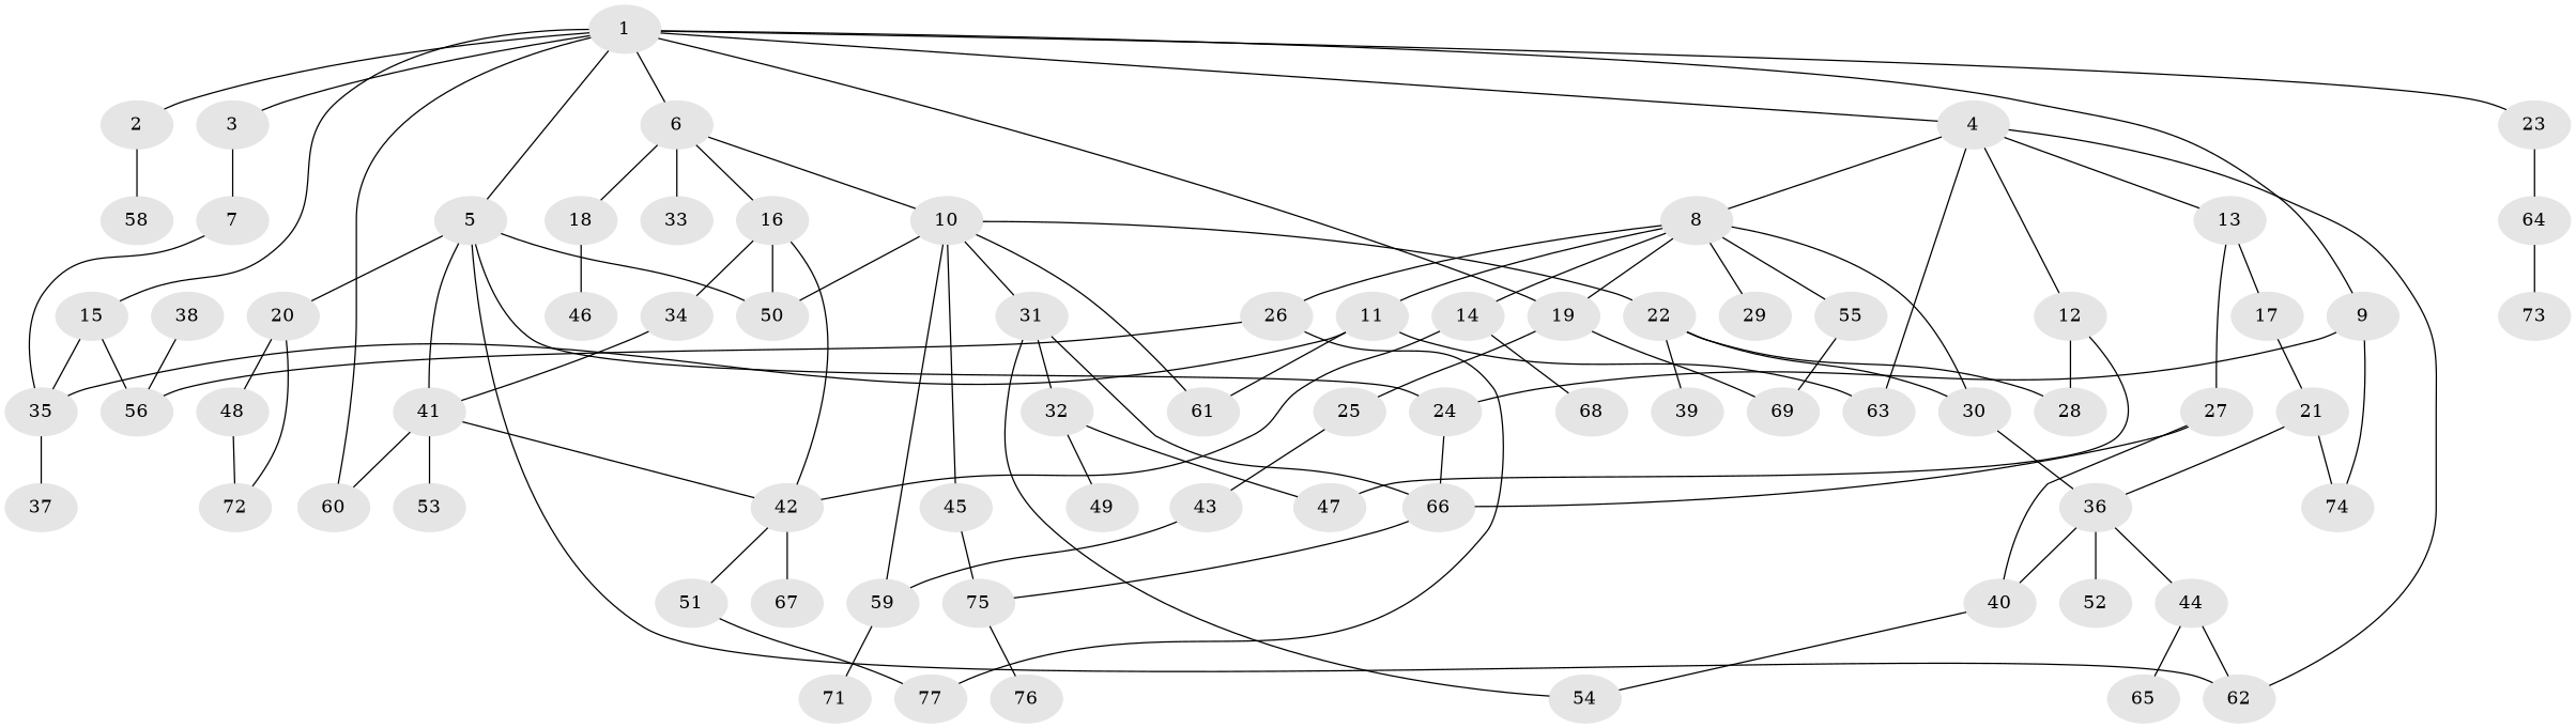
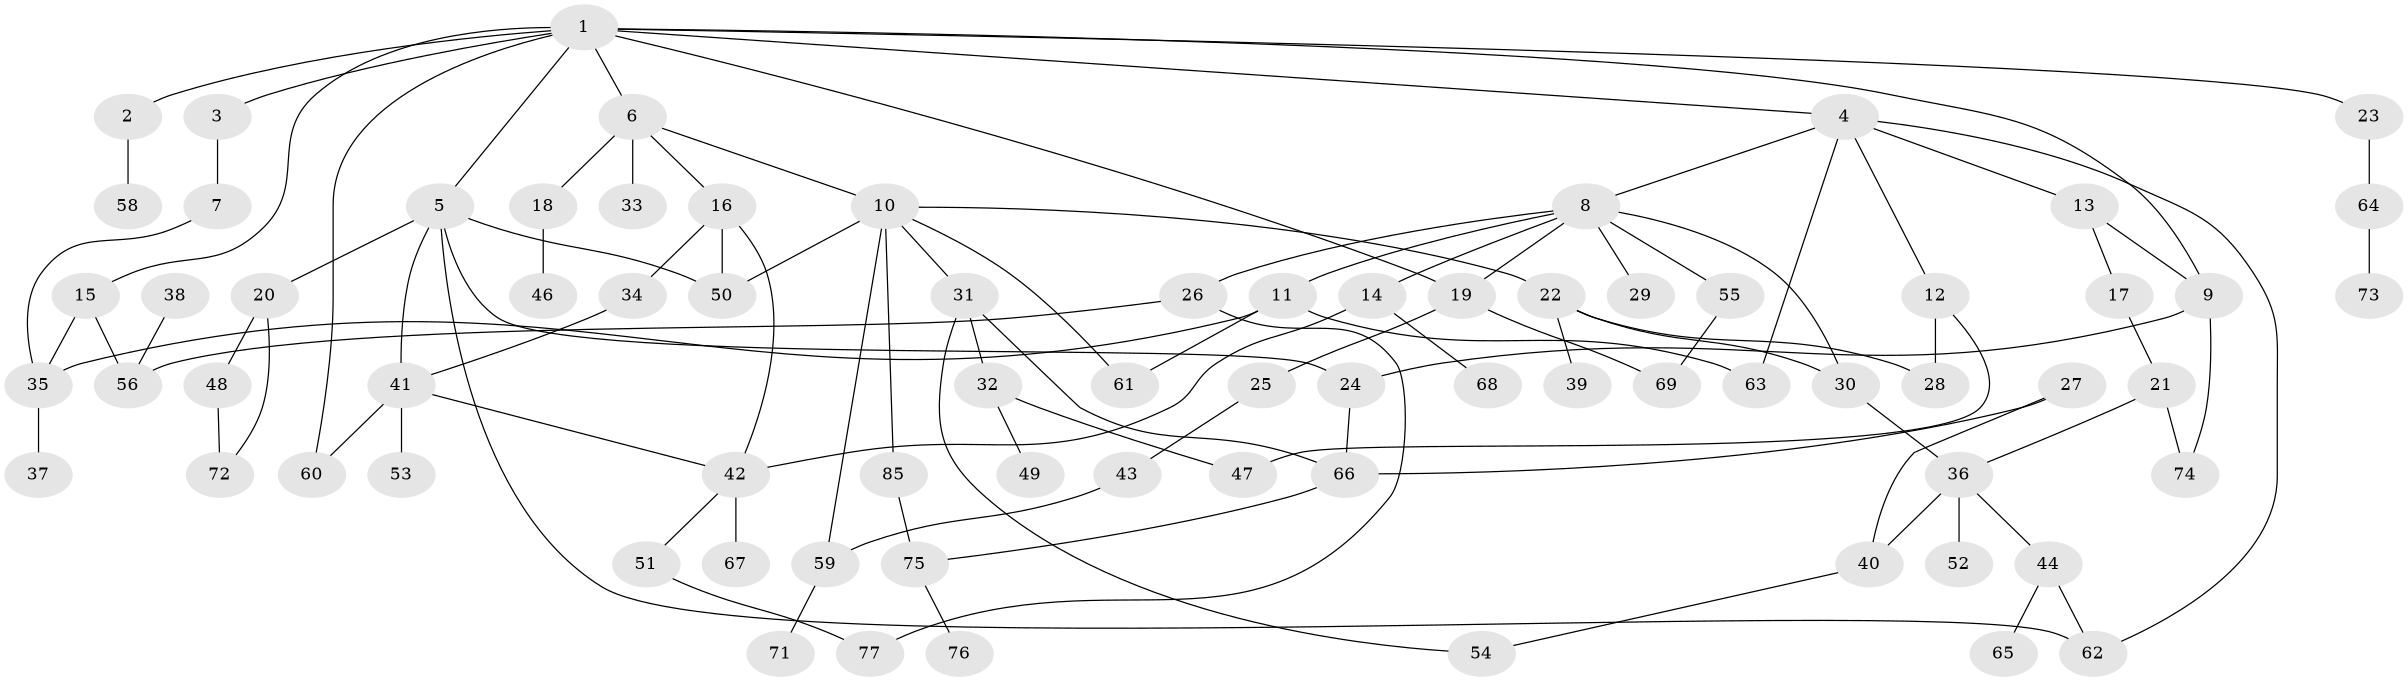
  graph {
    node [color=gray90 style=filled]
    1
    2
    3
    4
    5
    6
    9
    15
    19
    23
    60
    58
    7
    8
    12
    13
    62
    63
    20
    24
    41
    50
    10
    16
    18
    33
    74
    35
    56
    25
    69
    64
    11
    14
    26
    29
    30
    55
    28
    47
    17
    27
    48
    72
    66
    42
    53
    22
    31
-   45
+   45 [label=85]
    59
    61
    34
    46
    37
    68
    77
    36
    39
    32
    54
    75
    71
    21
    40
    51
    67
    43
    38
    44
    52
    73
    49
    65
    76
    1 -- 2
    1 -- 3
    1 -- 4
    1 -- 5
    1 -- 6
    1 -- 9
    1 -- 15
    1 -- 19
    1 -- 23
    1 -- 60
    2 -- 58
    3 -- 7
    4 -- 8
    4 -- 12
    4 -- 13
    4 -- 62
    4 -- 63
    5 -- 62
    5 -- 20
    5 -- 24
    5 -- 41
    5 -- 50
    6 -- 10
    6 -- 16
    6 -- 18
    6 -- 33
    9 -- 24
    9 -- 74
    15 -- 35
    15 -- 56
    19 -- 25
    19 -- 69
    23 -- 64
    7 -- 35
    8 -- 19
    8 -- 11
    8 -- 14
    8 -- 26
    8 -- 29
    8 -- 30
    8 -- 55
    12 -- 28
    12 -- 47
    13 -- 17
-   13 -- 27
+   13 -- 9
    20 -- 48
    20 -- 72
    24 -- 66
    41 -- 60
    41 -- 42
    41 -- 53
    10 -- 50
    10 -- 22
    10 -- 31
    10 -- 45
    10 -- 59
    10 -- 61
    16 -- 50
    16 -- 42
    16 -- 34
    18 -- 46
    35 -- 37
    25 -- 43
    64 -- 73
    11 -- 63
    11 -- 35
    11 -- 61
    14 -- 42
    14 -- 68
    26 -- 56
    26 -- 77
    30 -- 36
    55 -- 69
    17 -- 21
    27 -- 66
    27 -- 40
    48 -- 72
    66 -- 75
    42 -- 51
    42 -- 67
    22 -- 30
    22 -- 28
    22 -- 39
    31 -- 66
    31 -- 32
    31 -- 54
    45 -- 75
    59 -- 71
    34 -- 41
    36 -- 40
    36 -- 44
    36 -- 52
    32 -- 47
    32 -- 49
    75 -- 76
    21 -- 74
    21 -- 36
    40 -- 54
    51 -- 77
    43 -- 59
    38 -- 56
    44 -- 62
    44 -- 65
  }
